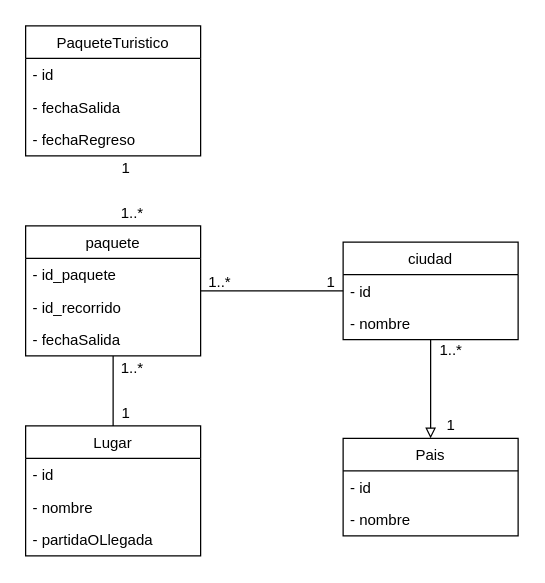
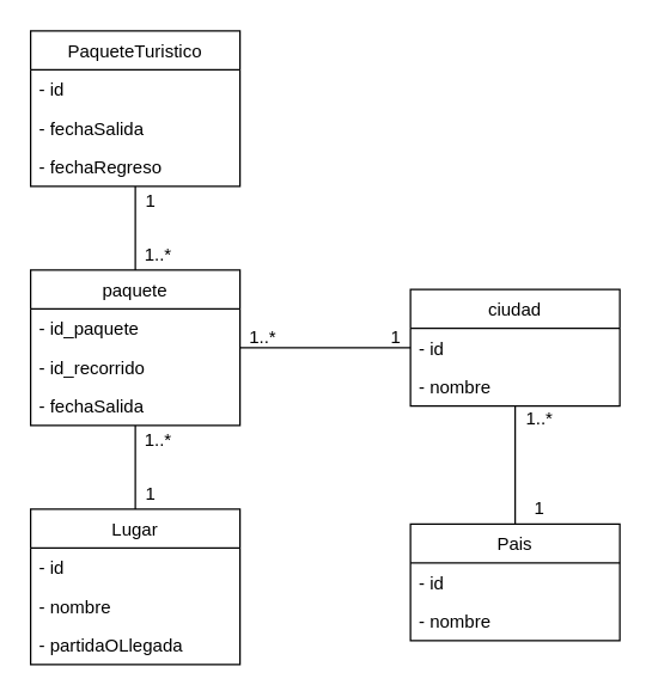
  <mxCell id="0" />
  <mxCell id="1" parent="0" />
+ <mxCell id="2" style="edgeStyle=orthogonalEdgeStyle;rounded=0;orthogonalLoop=1;jettySize=auto;html=1;endArrow=none;endFill=0;" edge="1" parent="1" source="3" target="17"><mxGeometry relative="1" as="geometry" /></mxCell>
  <mxCell id="3" value="PaqueteTuristico" style="swimlane;fontStyle=0;childLayout=stackLayout;horizontal=1;startSize=26;fillColor=none;horizontalStack=0;resizeParent=1;resizeParentMax=0;resizeLast=0;collapsible=1;marginBottom=0;" parent="1" vertex="1"><mxGeometry x="20" y="20" width="140" height="104" as="geometry" /></mxCell>
  <mxCell id="4" value="- id" style="text;strokeColor=none;fillColor=none;align=left;verticalAlign=top;spacingLeft=4;spacingRight=4;overflow=hidden;rotatable=0;points=[[0,0.5],[1,0.5]];portConstraint=eastwest;" parent="3" vertex="1"><mxGeometry y="26" width="140" height="26" as="geometry" /></mxCell>
  <mxCell id="5" value="- fechaSalida" style="text;strokeColor=none;fillColor=none;align=left;verticalAlign=top;spacingLeft=4;spacingRight=4;overflow=hidden;rotatable=0;points=[[0,0.5],[1,0.5]];portConstraint=eastwest;" parent="3" vertex="1"><mxGeometry y="52" width="140" height="26" as="geometry" /></mxCell>
  <mxCell id="6" value="- fechaRegreso" style="text;strokeColor=none;fillColor=none;align=left;verticalAlign=top;spacingLeft=4;spacingRight=4;overflow=hidden;rotatable=0;points=[[0,0.5],[1,0.5]];portConstraint=eastwest;" parent="3" vertex="1"><mxGeometry y="78" width="140" height="26" as="geometry" /></mxCell>
- <mxCell id="7" style="edgeStyle=orthogonalEdgeStyle;rounded=0;orthogonalLoop=1;jettySize=auto;html=1;endArrow=block;endFill=0;" edge="1" parent="1" source="23" target="8"><mxGeometry relative="1" as="geometry" /></mxCell>
+ <mxCell id="7" style="edgeStyle=orthogonalEdgeStyle;rounded=0;orthogonalLoop=1;jettySize=auto;html=1;endArrow=none;endFill=0;" edge="1" parent="1" source="23" target="8"><mxGeometry relative="1" as="geometry" /></mxCell>
  <mxCell id="8" value="Pais" style="swimlane;fontStyle=0;childLayout=stackLayout;horizontal=1;startSize=26;fillColor=none;horizontalStack=0;resizeParent=1;resizeParentMax=0;resizeLast=0;collapsible=1;marginBottom=0;" parent="1" vertex="1"><mxGeometry x="274" y="350" width="140" height="78" as="geometry" /></mxCell>
  <mxCell id="9" value="- id" style="text;strokeColor=none;fillColor=none;align=left;verticalAlign=top;spacingLeft=4;spacingRight=4;overflow=hidden;rotatable=0;points=[[0,0.5],[1,0.5]];portConstraint=eastwest;" parent="8" vertex="1"><mxGeometry y="26" width="140" height="26" as="geometry" /></mxCell>
  <mxCell id="10" value="- nombre" style="text;strokeColor=none;fillColor=none;align=left;verticalAlign=top;spacingLeft=4;spacingRight=4;overflow=hidden;rotatable=0;points=[[0,0.5],[1,0.5]];portConstraint=eastwest;" parent="8" vertex="1"><mxGeometry y="52" width="140" height="26" as="geometry" /></mxCell>
  <mxCell id="11" value="1" style="text;html=1;align=center;verticalAlign=middle;resizable=0;points=[];autosize=1;strokeColor=none;fillColor=none;" vertex="1" parent="1"><mxGeometry x="254" y="215" width="20" height="20" as="geometry" /></mxCell>
  <mxCell id="12" value="1" style="text;html=1;align=center;verticalAlign=middle;resizable=0;points=[];autosize=1;strokeColor=none;fillColor=none;" vertex="1" parent="1"><mxGeometry x="90" y="124" width="20" height="20" as="geometry" /></mxCell>
  <mxCell id="13" value="1" style="text;html=1;align=center;verticalAlign=middle;resizable=0;points=[];autosize=1;strokeColor=none;fillColor=none;" vertex="1" parent="1"><mxGeometry x="350" y="330" width="20" height="20" as="geometry" /></mxCell>
  <mxCell id="14" value="1..*" style="text;html=1;align=center;verticalAlign=middle;resizable=0;points=[];autosize=1;strokeColor=none;fillColor=none;" vertex="1" parent="1"><mxGeometry x="345" y="270" width="30" height="20" as="geometry" /></mxCell>
  <mxCell id="15" style="edgeStyle=orthogonalEdgeStyle;rounded=0;orthogonalLoop=1;jettySize=auto;html=1;endArrow=none;endFill=0;" edge="1" parent="1" source="17" target="23"><mxGeometry relative="1" as="geometry" /></mxCell>
  <mxCell id="16" style="edgeStyle=orthogonalEdgeStyle;rounded=0;orthogonalLoop=1;jettySize=auto;html=1;endArrow=none;endFill=0;" edge="1" parent="1" source="17" target="26"><mxGeometry relative="1" as="geometry" /></mxCell>
  <mxCell id="17" value="paquete" style="swimlane;fontStyle=0;childLayout=stackLayout;horizontal=1;startSize=26;fillColor=none;horizontalStack=0;resizeParent=1;resizeParentMax=0;resizeLast=0;collapsible=1;marginBottom=0;" vertex="1" parent="1"><mxGeometry x="20" y="180" width="140" height="104" as="geometry" /></mxCell>
  <mxCell id="18" value="- id_paquete" style="text;strokeColor=none;fillColor=none;align=left;verticalAlign=top;spacingLeft=4;spacingRight=4;overflow=hidden;rotatable=0;points=[[0,0.5],[1,0.5]];portConstraint=eastwest;" vertex="1" parent="17"><mxGeometry y="26" width="140" height="26" as="geometry" /></mxCell>
  <mxCell id="19" value="- id_recorrido" style="text;strokeColor=none;fillColor=none;align=left;verticalAlign=top;spacingLeft=4;spacingRight=4;overflow=hidden;rotatable=0;points=[[0,0.5],[1,0.5]];portConstraint=eastwest;" vertex="1" parent="17"><mxGeometry y="52" width="140" height="26" as="geometry" /></mxCell>
  <mxCell id="20" value="- fechaSalida" style="text;strokeColor=none;fillColor=none;align=left;verticalAlign=top;spacingLeft=4;spacingRight=4;overflow=hidden;rotatable=0;points=[[0,0.5],[1,0.5]];portConstraint=eastwest;" vertex="1" parent="17"><mxGeometry y="78" width="140" height="26" as="geometry" /></mxCell>
  <mxCell id="21" value="1..*" style="text;html=1;align=center;verticalAlign=middle;resizable=0;points=[];autosize=1;strokeColor=none;fillColor=none;" vertex="1" parent="1"><mxGeometry x="160" y="215" width="30" height="20" as="geometry" /></mxCell>
  <mxCell id="22" value="1..*" style="text;html=1;align=center;verticalAlign=middle;resizable=0;points=[];autosize=1;strokeColor=none;fillColor=none;" vertex="1" parent="1"><mxGeometry x="90" y="160" width="30" height="20" as="geometry" /></mxCell>
  <mxCell id="23" value="ciudad" style="swimlane;fontStyle=0;childLayout=stackLayout;horizontal=1;startSize=26;fillColor=none;horizontalStack=0;resizeParent=1;resizeParentMax=0;resizeLast=0;collapsible=1;marginBottom=0;" parent="1" vertex="1"><mxGeometry x="274" y="193" width="140" height="78" as="geometry" /></mxCell>
  <mxCell id="24" value="- id" style="text;strokeColor=none;fillColor=none;align=left;verticalAlign=top;spacingLeft=4;spacingRight=4;overflow=hidden;rotatable=0;points=[[0,0.5],[1,0.5]];portConstraint=eastwest;" parent="23" vertex="1"><mxGeometry y="26" width="140" height="26" as="geometry" /></mxCell>
  <mxCell id="25" value="- nombre" style="text;strokeColor=none;fillColor=none;align=left;verticalAlign=top;spacingLeft=4;spacingRight=4;overflow=hidden;rotatable=0;points=[[0,0.5],[1,0.5]];portConstraint=eastwest;" parent="23" vertex="1"><mxGeometry y="52" width="140" height="26" as="geometry" /></mxCell>
  <mxCell id="26" value="Lugar" style="swimlane;fontStyle=0;childLayout=stackLayout;horizontal=1;startSize=26;fillColor=none;horizontalStack=0;resizeParent=1;resizeParentMax=0;resizeLast=0;collapsible=1;marginBottom=0;" vertex="1" parent="1"><mxGeometry x="20" y="340" width="140" height="104" as="geometry" /></mxCell>
  <mxCell id="27" value="- id" style="text;strokeColor=none;fillColor=none;align=left;verticalAlign=top;spacingLeft=4;spacingRight=4;overflow=hidden;rotatable=0;points=[[0,0.5],[1,0.5]];portConstraint=eastwest;" vertex="1" parent="26"><mxGeometry y="26" width="140" height="26" as="geometry" /></mxCell>
  <mxCell id="28" value="- nombre" style="text;strokeColor=none;fillColor=none;align=left;verticalAlign=top;spacingLeft=4;spacingRight=4;overflow=hidden;rotatable=0;points=[[0,0.5],[1,0.5]];portConstraint=eastwest;" vertex="1" parent="26"><mxGeometry y="52" width="140" height="26" as="geometry" /></mxCell>
  <mxCell id="29" value="- partidaOLlegada" style="text;strokeColor=none;fillColor=none;align=left;verticalAlign=top;spacingLeft=4;spacingRight=4;overflow=hidden;rotatable=0;points=[[0,0.5],[1,0.5]];portConstraint=eastwest;" vertex="1" parent="26"><mxGeometry y="78" width="140" height="26" as="geometry" /></mxCell>
  <mxCell id="30" value="1..*" style="text;html=1;align=center;verticalAlign=middle;resizable=0;points=[];autosize=1;strokeColor=none;fillColor=none;" vertex="1" parent="1"><mxGeometry x="90" y="284" width="30" height="20" as="geometry" /></mxCell>
  <mxCell id="31" value="1" style="text;html=1;align=center;verticalAlign=middle;resizable=0;points=[];autosize=1;strokeColor=none;fillColor=none;" vertex="1" parent="1"><mxGeometry x="90" y="320" width="20" height="20" as="geometry" /></mxCell>
